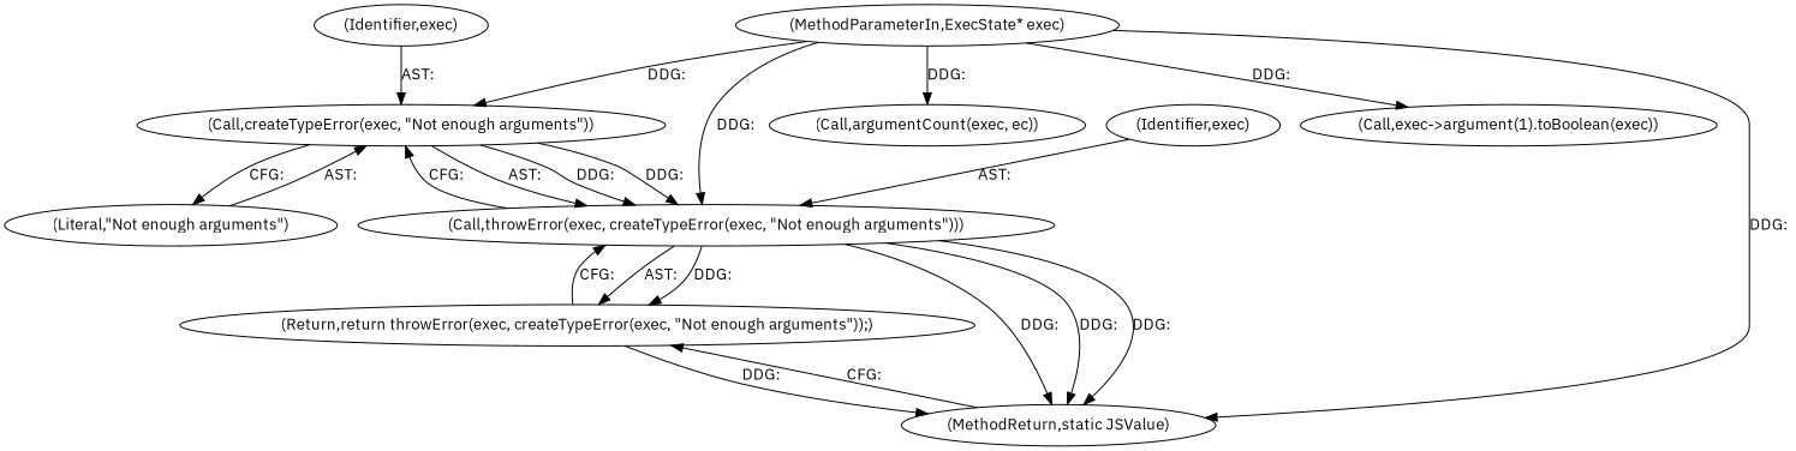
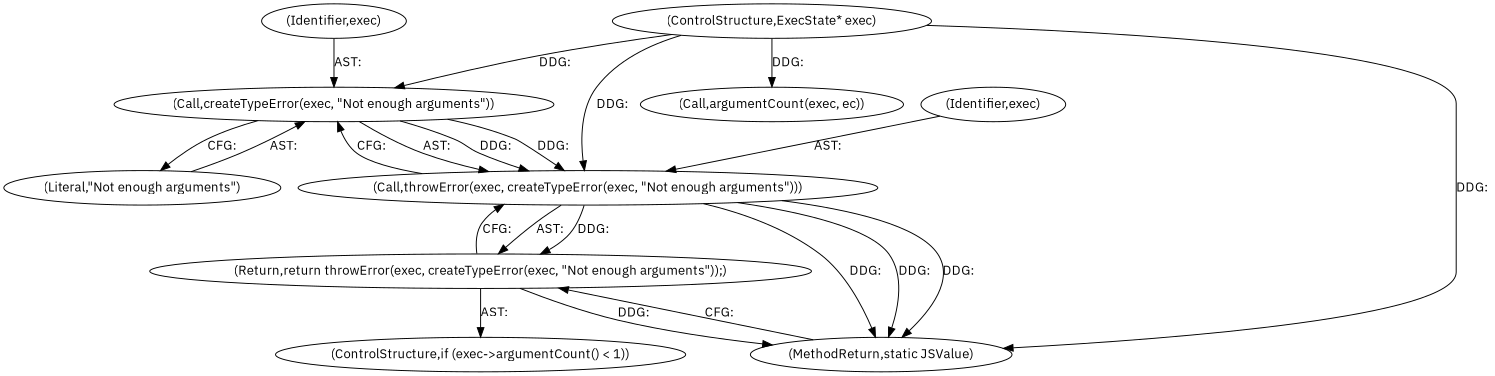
  digraph {
    fontname="IBM Plex Sans"
    node [fontname="IBM Plex Sans"]
    edge [fontname="IBM Plex Sans"]
    n1 [label="(Call,createTypeError(exec, \"Not enough arguments\"))"]
    n2 [label="(Call,throwError(exec, createTypeError(exec, \"Not enough arguments\")))"]
    n3 [label="(Literal,\"Not enough arguments\")"]
    n4 [label="(MethodReturn,static JSValue)"]
    n5 [label="(Return,return throwError(exec, createTypeError(exec, \"Not enough arguments\"));)"]
-   n6 [label="(MethodParameterIn,ExecState* exec)"]
+   n6 [label="(ControlStructure,ExecState* exec)"]
    n7 [label="(Call,argumentCount(exec, ec))"]
-   n8 [label="(Call,exec->argument(1).toBoolean(exec))"]
+   n9 [label="(ControlStructure,if (exec->argumentCount() < 1))"]
    n10 [label="(Identifier,exec)"]
    n11 [label="(Identifier,exec)"]
    n1 -> n2 [label="AST: "]
    n1 -> n2 [label="DDG: "]
    n1 -> n2 [label="DDG: "]
    n1 -> n3 [label="CFG: "]
    n2 -> n1 [label="CFG: "]
    n2 -> n4 [label="DDG: "]
    n2 -> n4 [label="DDG: "]
    n2 -> n4 [label="DDG: "]
    n2 -> n5 [label="AST: "]
    n2 -> n5 [label="DDG: "]
    n3 -> n1 [label="AST: "]
    n4 -> n5 [label="CFG: "]
    n5 -> n2 [label="CFG: "]
    n5 -> n4 [label="DDG: "]
+   n5 -> n9 [label="AST: "]
    n6 -> n1 [label="DDG: "]
    n6 -> n2 [label="DDG: "]
    n6 -> n4 [label="DDG: "]
    n6 -> n7 [label="DDG: "]
-   n6 -> n8 [label="DDG: "]
    n10 -> n1 [label="AST: "]
    n11 -> n2 [label="AST: "]
  }
